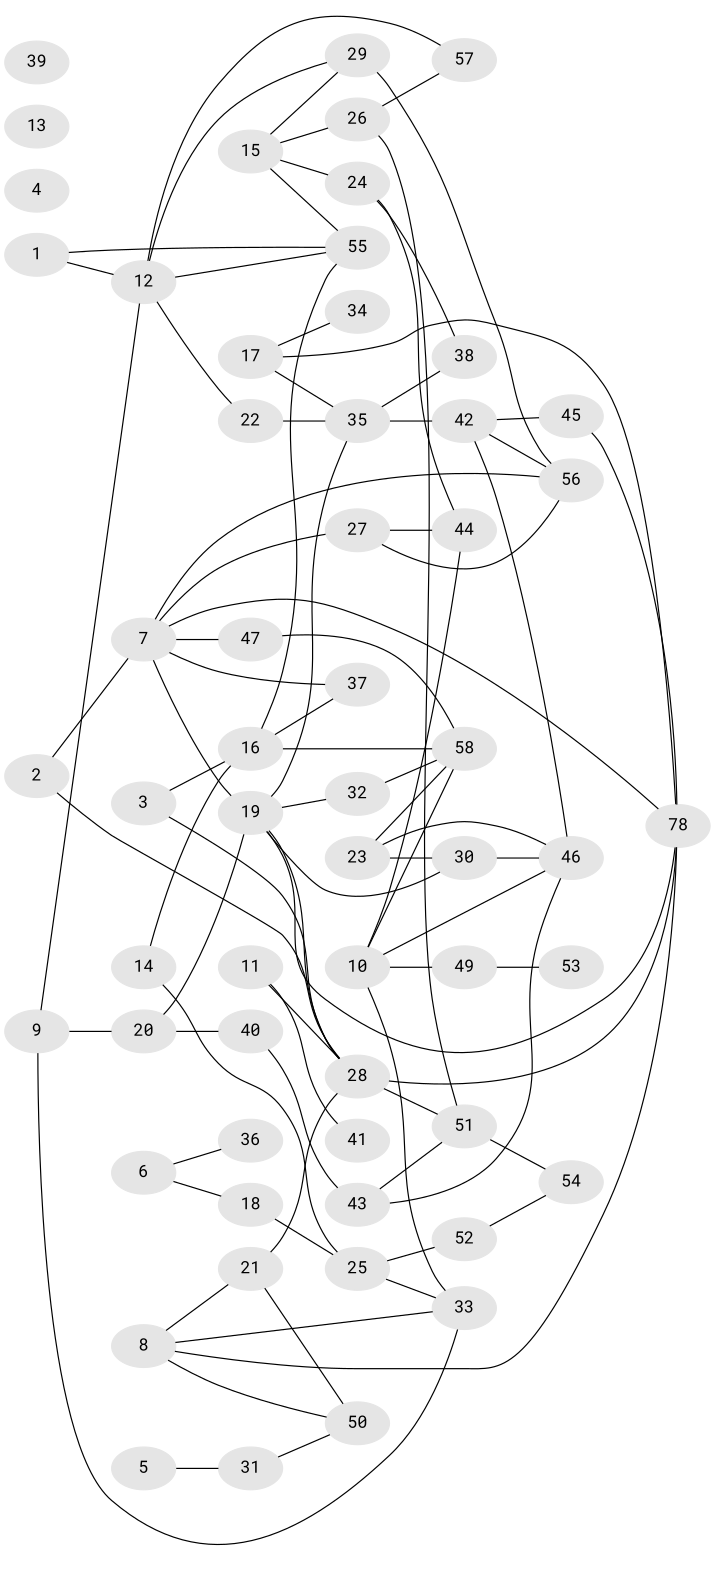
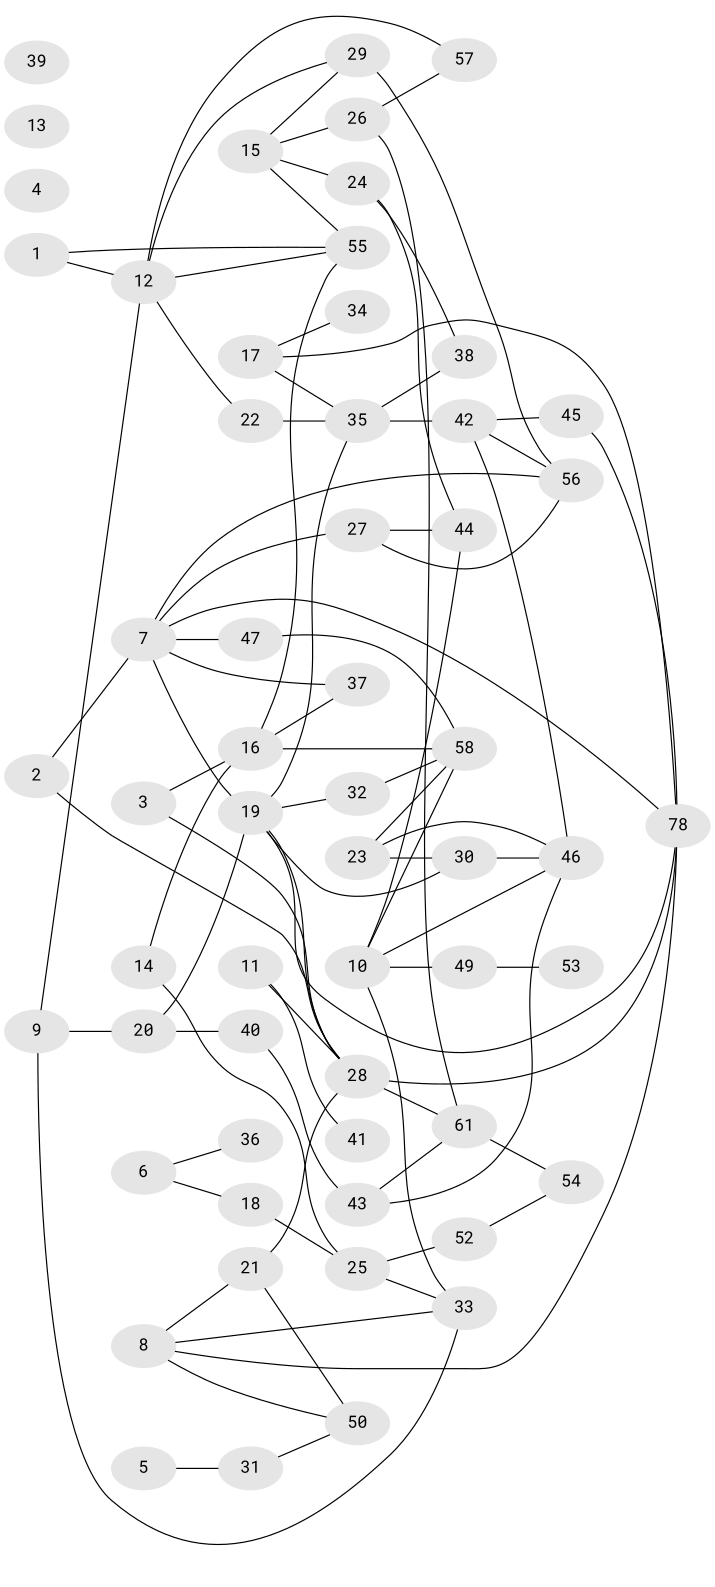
  graph {
    fontname="Roboto Mono"
    rankdir=LR
    node [color=gray90 fontname="Roboto Mono" style=filled]
    edge [fontname="Roboto Mono"]
    1
    12
    55
    22
    29
    57
    2
    7
    28
    19
    27
    37
    47
    n14 [label=78]
    56
-   51
+   51 [label=61]
    3
    16
    58
    4
    5
    31
    50
    6
    18
    36
    25
    35
    30
    32
    44
    8
    21
    33
    9
    20
    40
    10
    46
    49
    53
    11
    41
    13
    14
    52
    15
    24
    26
    38
    17
    34
    42
    43
    23
    54
    45
    39
    1 -- 12
    1 -- 55
    12 -- 55
    12 -- 22
    12 -- 29
    12 -- 57
    22 -- 35
    29 -- 56
    2 -- 7
    2 -- 28
    7 -- 19
    7 -- 27
    7 -- 37
    7 -- 47
    7 -- n14
    7 -- 56
    28 -- n14
    28 -- 51
    19 -- 28
    19 -- n14
    19 -- 35
    19 -- 30
    19 -- 32
    27 -- 56
    27 -- 44
    47 -- 58
    51 -- 54
    3 -- 28
    3 -- 16
    16 -- 55
    16 -- 37
    16 -- 58
    5 -- 31
    31 -- 50
    6 -- 18
    6 -- 36
    18 -- 25
    25 -- 33
    25 -- 52
    35 -- 38
    35 -- 42
    30 -- 46
    32 -- 58
    8 -- n14
    8 -- 50
    8 -- 21
    8 -- 33
    21 -- 28
    21 -- 50
    9 -- 12
    9 -- 33
    9 -- 20
    20 -- 19
    20 -- 40
    40 -- 43
    10 -- 58
    10 -- 44
    10 -- 33
    10 -- 46
    10 -- 49
    49 -- 53
    11 -- 28
    11 -- 41
    14 -- 16
    14 -- 25
    52 -- 54
    15 -- 55
    15 -- 29
    15 -- 24
    15 -- 26
    24 -- 44
    24 -- 38
    26 -- 57
    26 -- 51
    17 -- n14
    17 -- 35
    17 -- 34
    42 -- 56
    42 -- 46
    42 -- 45
    43 -- 51
    43 -- 46
    23 -- 58
    23 -- 30
    23 -- 46
    45 -- n14
  }
